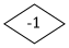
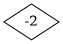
  digraph {
    compound=true
    rankdir=LR
-   -1 [shape=diamond]
+   -1 [shape=diamond label=-2]
    subgraph sub_1 {
    }
    subgraph sub_2 {
      -1
    }
  }
